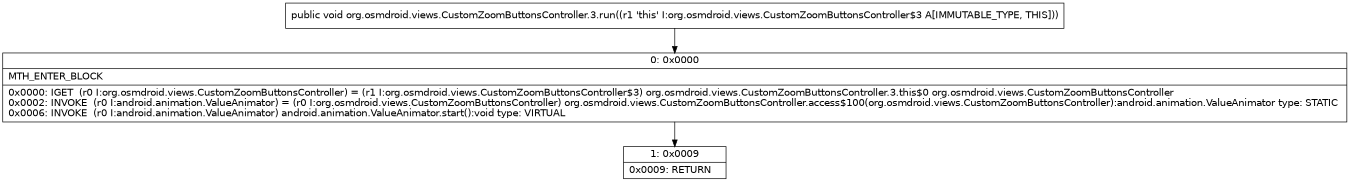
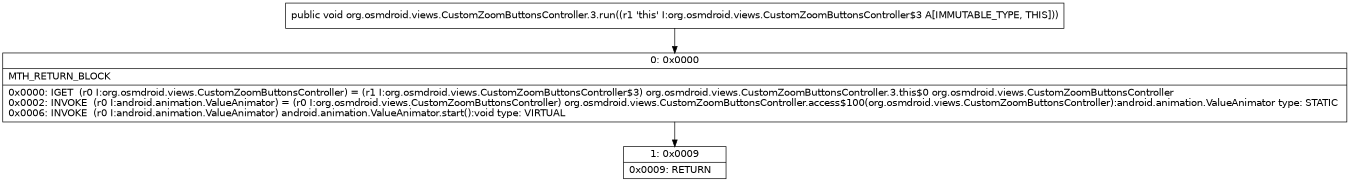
  digraph {
    fontname="DejaVu Sans"
    node [shape=record fontname="DejaVu Sans"]
    edge [fontname="DejaVu Sans"]
-   n1 [label="{0\:\ 0x0000|MTH_ENTER_BLOCK\l|0x0000: IGET  (r0 I:org.osmdroid.views.CustomZoomButtonsController) = (r1 I:org.osmdroid.views.CustomZoomButtonsController$3) org.osmdroid.views.CustomZoomButtonsController.3.this$0 org.osmdroid.views.CustomZoomButtonsController \l0x0002: INVOKE  (r0 I:android.animation.ValueAnimator) = (r0 I:org.osmdroid.views.CustomZoomButtonsController) org.osmdroid.views.CustomZoomButtonsController.access$100(org.osmdroid.views.CustomZoomButtonsController):android.animation.ValueAnimator type: STATIC \l0x0006: INVOKE  (r0 I:android.animation.ValueAnimator) android.animation.ValueAnimator.start():void type: VIRTUAL \l}"]
+   n1 [label="{0\:\ 0x0000|MTH_RETURN_BLOCK\l|0x0000: IGET  (r0 I:org.osmdroid.views.CustomZoomButtonsController) = (r1 I:org.osmdroid.views.CustomZoomButtonsController$3) org.osmdroid.views.CustomZoomButtonsController.3.this$0 org.osmdroid.views.CustomZoomButtonsController \l0x0002: INVOKE  (r0 I:android.animation.ValueAnimator) = (r0 I:org.osmdroid.views.CustomZoomButtonsController) org.osmdroid.views.CustomZoomButtonsController.access$100(org.osmdroid.views.CustomZoomButtonsController):android.animation.ValueAnimator type: STATIC \l0x0006: INVOKE  (r0 I:android.animation.ValueAnimator) android.animation.ValueAnimator.start():void type: VIRTUAL \l}"]
    n2 [label="{1\:\ 0x0009|0x0009: RETURN   \l}"]
    n3 [label="{public void org.osmdroid.views.CustomZoomButtonsController.3.run((r1 'this' I:org.osmdroid.views.CustomZoomButtonsController$3 A[IMMUTABLE_TYPE, THIS])) }"]
    n1 -> n2
    n3 -> n1
  }
